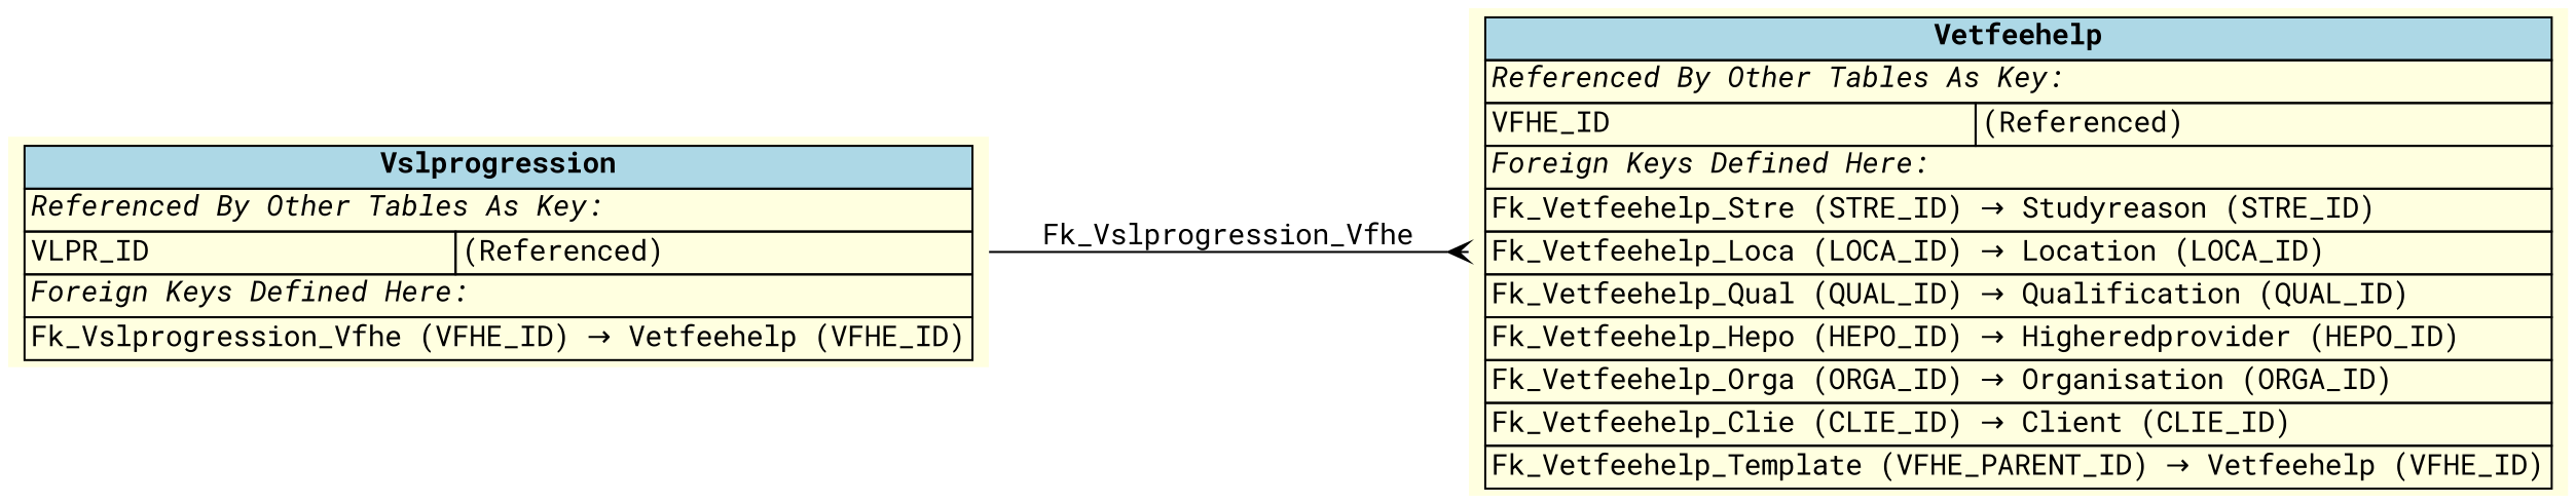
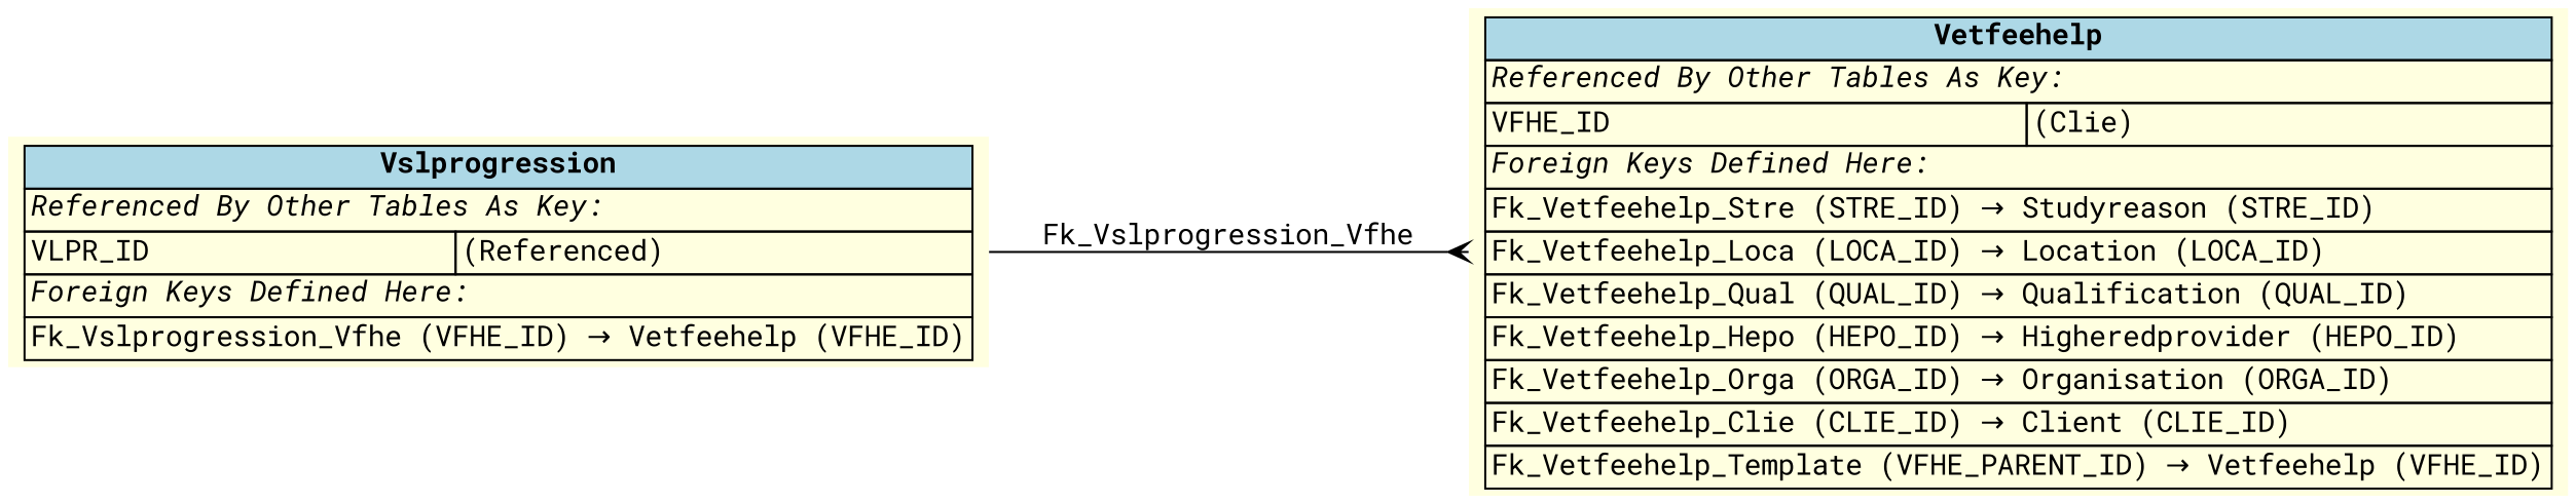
  digraph {
    rankdir=LR
    fontname="Roboto Mono"
    node [fillcolor=lightyellow shape=plaintext style=filled fontname="Roboto Mono"]
    n1 [label=<     <TABLE BORDER="0" CELLBORDER="1" CELLSPACING="0" BGCOLOR="lightyellow">       <TR><TD COLSPAN="2" BGCOLOR="lightblue"><B>Vslprogression</B></TD></TR>       <TR><TD COLSPAN="2" ALIGN="LEFT"><I>Referenced By Other Tables As Key:</I></TD></TR>       <TR><TD ALIGN="LEFT">VLPR_ID</TD><TD ALIGN="LEFT">(Referenced)</TD></TR>       <TR><TD COLSPAN="2" ALIGN="LEFT"><I>Foreign Keys Defined Here:</I></TD></TR>       <TR><TD ALIGN="LEFT" COLSPAN="2">Fk_Vslprogression_Vfhe (VFHE_ID) &rarr; Vetfeehelp (VFHE_ID)</TD></TR>     </TABLE>     >]
-   n2 [label=<     <TABLE BORDER="0" CELLBORDER="1" CELLSPACING="0" BGCOLOR="lightyellow">       <TR><TD COLSPAN="2" BGCOLOR="lightblue"><B>Vetfeehelp</B></TD></TR>       <TR><TD COLSPAN="2" ALIGN="LEFT"><I>Referenced By Other Tables As Key:</I></TD></TR>       <TR><TD ALIGN="LEFT">VFHE_ID</TD><TD ALIGN="LEFT">(Referenced)</TD></TR>       <TR><TD COLSPAN="2" ALIGN="LEFT"><I>Foreign Keys Defined Here:</I></TD></TR>       <TR><TD ALIGN="LEFT" COLSPAN="2">Fk_Vetfeehelp_Stre (STRE_ID) &rarr; Studyreason (STRE_ID)</TD></TR>       <TR><TD ALIGN="LEFT" COLSPAN="2">Fk_Vetfeehelp_Loca (LOCA_ID) &rarr; Location (LOCA_ID)</TD></TR>       <TR><TD ALIGN="LEFT" COLSPAN="2">Fk_Vetfeehelp_Qual (QUAL_ID) &rarr; Qualification (QUAL_ID)</TD></TR>       <TR><TD ALIGN="LEFT" COLSPAN="2">Fk_Vetfeehelp_Hepo (HEPO_ID) &rarr; Higheredprovider (HEPO_ID)</TD></TR>       <TR><TD ALIGN="LEFT" COLSPAN="2">Fk_Vetfeehelp_Orga (ORGA_ID) &rarr; Organisation (ORGA_ID)</TD></TR>       <TR><TD ALIGN="LEFT" COLSPAN="2">Fk_Vetfeehelp_Clie (CLIE_ID) &rarr; Client (CLIE_ID)</TD></TR>       <TR><TD ALIGN="LEFT" COLSPAN="2">Fk_Vetfeehelp_Template (VFHE_PARENT_ID) &rarr; Vetfeehelp (VFHE_ID)</TD></TR>     </TABLE>     >]
+   n2 [label=<     <TABLE BORDER="0" CELLBORDER="1" CELLSPACING="0" BGCOLOR="lightyellow">       <TR><TD COLSPAN="2" BGCOLOR="lightblue"><B>Vetfeehelp</B></TD></TR>       <TR><TD COLSPAN="2" ALIGN="LEFT"><I>Referenced By Other Tables As Key:</I></TD></TR>       <TR><TD ALIGN="LEFT">VFHE_ID</TD><TD ALIGN="LEFT">(Clie)</TD></TR>       <TR><TD COLSPAN="2" ALIGN="LEFT"><I>Foreign Keys Defined Here:</I></TD></TR>       <TR><TD ALIGN="LEFT" COLSPAN="2">Fk_Vetfeehelp_Stre (STRE_ID) &rarr; Studyreason (STRE_ID)</TD></TR>       <TR><TD ALIGN="LEFT" COLSPAN="2">Fk_Vetfeehelp_Loca (LOCA_ID) &rarr; Location (LOCA_ID)</TD></TR>       <TR><TD ALIGN="LEFT" COLSPAN="2">Fk_Vetfeehelp_Qual (QUAL_ID) &rarr; Qualification (QUAL_ID)</TD></TR>       <TR><TD ALIGN="LEFT" COLSPAN="2">Fk_Vetfeehelp_Hepo (HEPO_ID) &rarr; Higheredprovider (HEPO_ID)</TD></TR>       <TR><TD ALIGN="LEFT" COLSPAN="2">Fk_Vetfeehelp_Orga (ORGA_ID) &rarr; Organisation (ORGA_ID)</TD></TR>       <TR><TD ALIGN="LEFT" COLSPAN="2">Fk_Vetfeehelp_Clie (CLIE_ID) &rarr; Client (CLIE_ID)</TD></TR>       <TR><TD ALIGN="LEFT" COLSPAN="2">Fk_Vetfeehelp_Template (VFHE_PARENT_ID) &rarr; Vetfeehelp (VFHE_ID)</TD></TR>     </TABLE>     >]
    n1 -> n2 [arrowhead=crow arrowtail=none dir=both label=" Fk_Vslprogression_Vfhe " labelfontsize=10 fontname="Roboto Mono"]
  }
